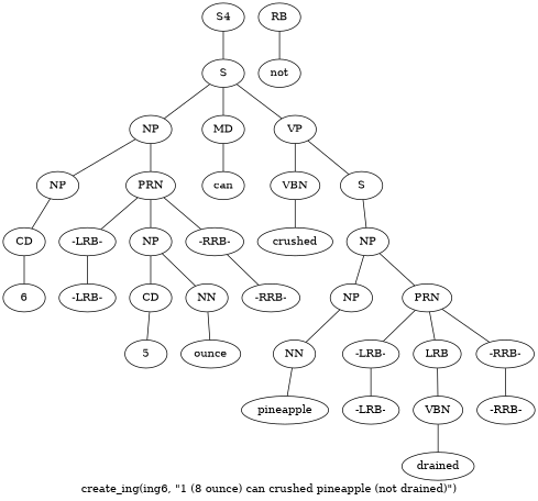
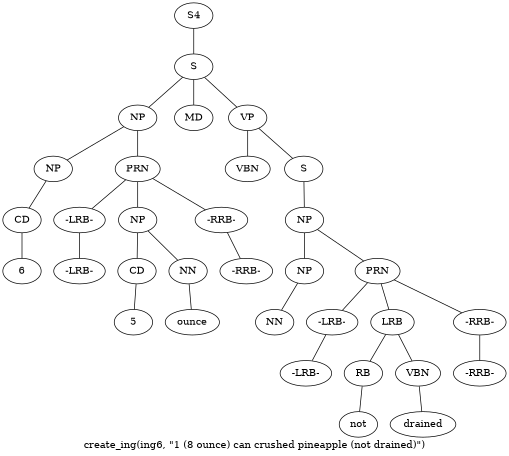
  graph {
    label="create_ing(ing6, \"1 (8 ounce) can crushed pineapple (not drained)\")"
    n1 [label=S4]
    n2 [label=S]
    n3 [label=NP]
    n4 [label=MD]
    n5 [label=VP]
    n6 [label=NP]
    n7 [label=PRN]
-   n8 [label=can]
    n9 [label=VBN]
    n10 [label=S]
    n11 [label=CD]
    n12 [label="-LRB-"]
    n13 [label=NP]
    n14 [label="-RRB-"]
    n15 [label=6]
    n16 [label="-LRB-"]
    n17 [label=CD]
    n18 [label=NN]
    n19 [label="-RRB-"]
    n20 [label=5]
    n21 [label=ounce]
-   n22 [label=crushed]
    n23 [label=NP]
    n24 [label=NP]
    n25 [label=PRN]
    n26 [label=NN]
    n27 [label="-LRB-"]
    n28 [label=LRB]
    n29 [label="-RRB-"]
-   n30 [label=pineapple]
    n31 [label="-LRB-"]
    n32 [label=RB]
    n33 [label=VBN]
    n34 [label="-RRB-"]
    n35 [label=not]
    n36 [label=drained]
    n1 -- n2
    n2 -- n3
    n2 -- n4
    n2 -- n5
    n3 -- n6
    n3 -- n7
-   n4 -- n8
    n5 -- n9
    n5 -- n10
    n6 -- n11
    n7 -- n12
    n7 -- n13
    n7 -- n14
-   n9 -- n22
    n10 -- n23
    n11 -- n15
    n12 -- n16
    n13 -- n17
    n13 -- n18
    n14 -- n19
    n17 -- n20
    n18 -- n21
    n23 -- n24
    n23 -- n25
    n24 -- n26
    n25 -- n27
    n25 -- n28
    n25 -- n29
-   n26 -- n30
    n27 -- n31
+   n28 -- n32
    n28 -- n33
    n29 -- n34
    n32 -- n35
    n33 -- n36
  }
